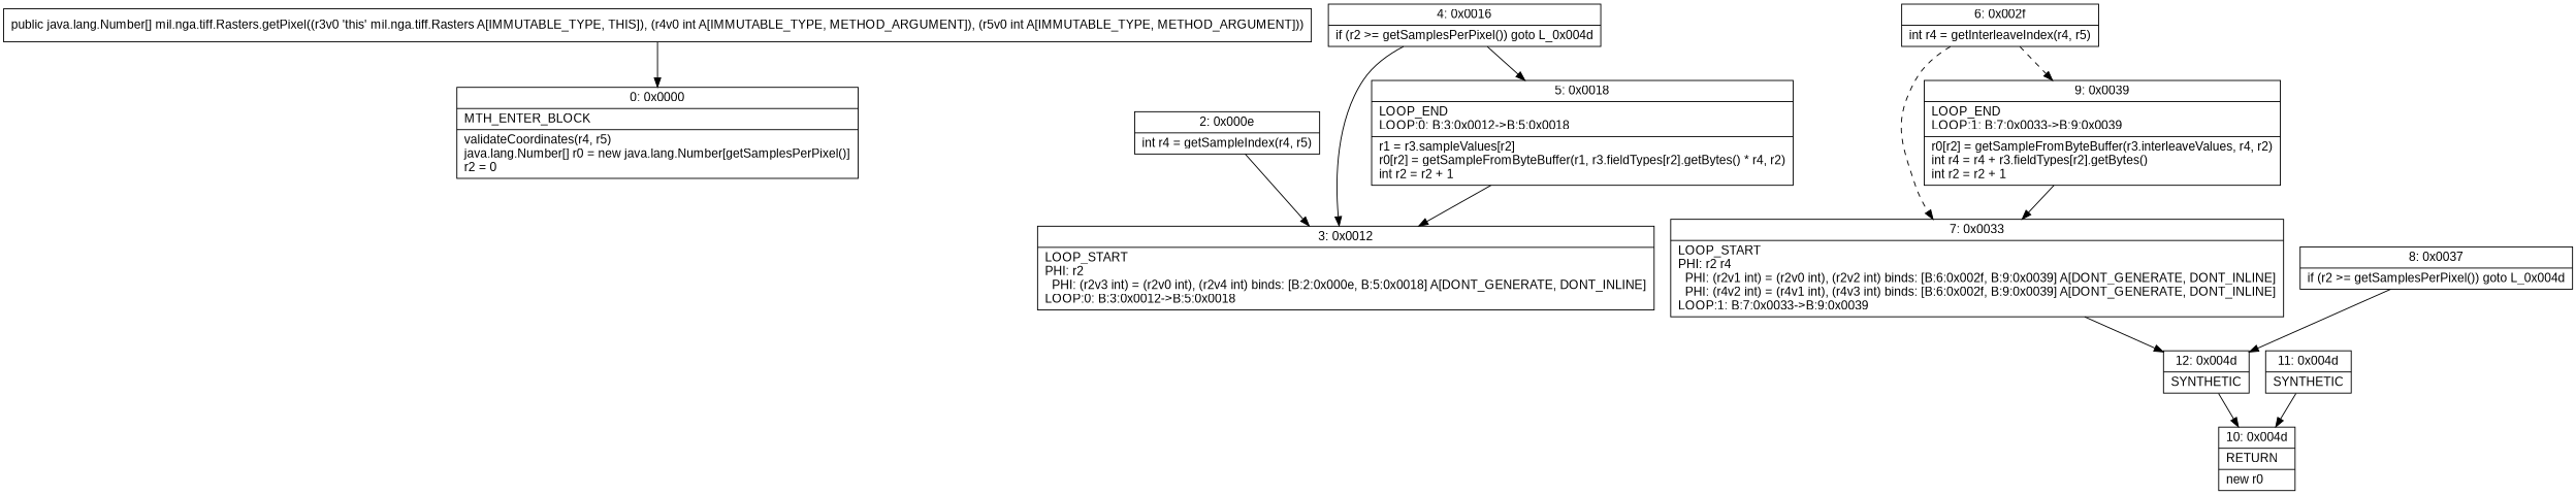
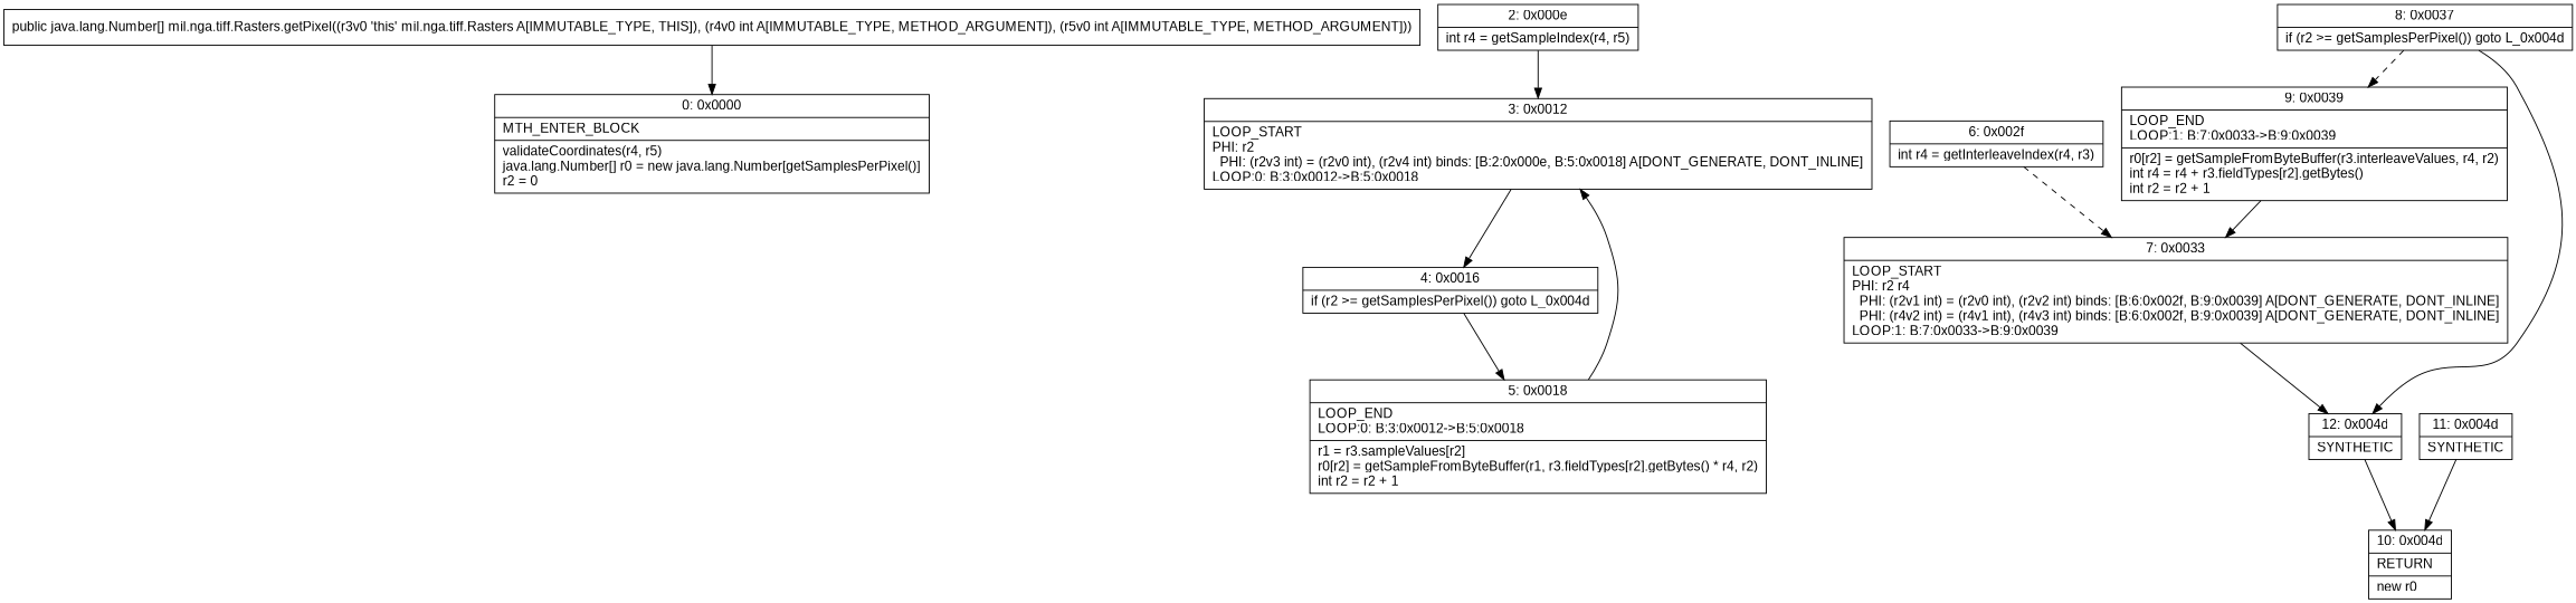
  digraph {
    fontname="Liberation Sans"
    node [fontname="Liberation Sans" shape=record]
    edge [fontname="Liberation Sans"]
    n1 [label="{0\:\ 0x0000|MTH_ENTER_BLOCK\l|validateCoordinates(r4, r5)\ljava.lang.Number[] r0 = new java.lang.Number[getSamplesPerPixel()]\lr2 = 0\l}"]
    n2 [label="{2\:\ 0x000e|int r4 = getSampleIndex(r4, r5)\l}"]
    n3 [label="{3\:\ 0x0012|LOOP_START\lPHI: r2 \l  PHI: (r2v3 int) = (r2v0 int), (r2v4 int) binds: [B:2:0x000e, B:5:0x0018] A[DONT_GENERATE, DONT_INLINE]\lLOOP:0: B:3:0x0012\-\>B:5:0x0018\l}"]
-   n4 [label="{6\:\ 0x002f|int r4 = getInterleaveIndex(r4, r5)\l}"]
+   n4 [label="{6\:\ 0x002f|int r4 = getInterleaveIndex(r4, r3)\l}"]
    n5 [label="{7\:\ 0x0033|LOOP_START\lPHI: r2 r4 \l  PHI: (r2v1 int) = (r2v0 int), (r2v2 int) binds: [B:6:0x002f, B:9:0x0039] A[DONT_GENERATE, DONT_INLINE]\l  PHI: (r4v2 int) = (r4v1 int), (r4v3 int) binds: [B:6:0x002f, B:9:0x0039] A[DONT_GENERATE, DONT_INLINE]\lLOOP:1: B:7:0x0033\-\>B:9:0x0039\l}"]
    n6 [label="{4\:\ 0x0016|if (r2 \>= getSamplesPerPixel()) goto L_0x004d\l}"]
    n7 [label="{5\:\ 0x0018|LOOP_END\lLOOP:0: B:3:0x0012\-\>B:5:0x0018\l|r1 = r3.sampleValues[r2]\lr0[r2] = getSampleFromByteBuffer(r1, r3.fieldTypes[r2].getBytes() * r4, r2)\lint r2 = r2 + 1\l}"]
    n8 [label="{11\:\ 0x004d|SYNTHETIC\l}"]
    n9 [label="{10\:\ 0x004d|RETURN\l|new r0\l}"]
    n10 [label="{12\:\ 0x004d|SYNTHETIC\l}"]
    n11 [label="{8\:\ 0x0037|if (r2 \>= getSamplesPerPixel()) goto L_0x004d\l}"]
    n12 [label="{9\:\ 0x0039|LOOP_END\lLOOP:1: B:7:0x0033\-\>B:9:0x0039\l|r0[r2] = getSampleFromByteBuffer(r3.interleaveValues, r4, r2)\lint r4 = r4 + r3.fieldTypes[r2].getBytes()\lint r2 = r2 + 1\l}"]
    n13 [label="{public java.lang.Number[] mil.nga.tiff.Rasters.getPixel((r3v0 'this' mil.nga.tiff.Rasters A[IMMUTABLE_TYPE, THIS]), (r4v0 int A[IMMUTABLE_TYPE, METHOD_ARGUMENT]), (r5v0 int A[IMMUTABLE_TYPE, METHOD_ARGUMENT])) }"]
    n2 -> n3
-   n6 -> n3
+   n3 -> n6
    n4 -> n5 [style=dashed]
    n5 -> n10
    n6 -> n7 [style=solid]
    n7 -> n3
    n8 -> n9
    n10 -> n9
    n11 -> n10
-   n4 -> n12 [style=dashed]
+   n11 -> n12 [style=dashed]
    n12 -> n5
    n13 -> n1
  }
